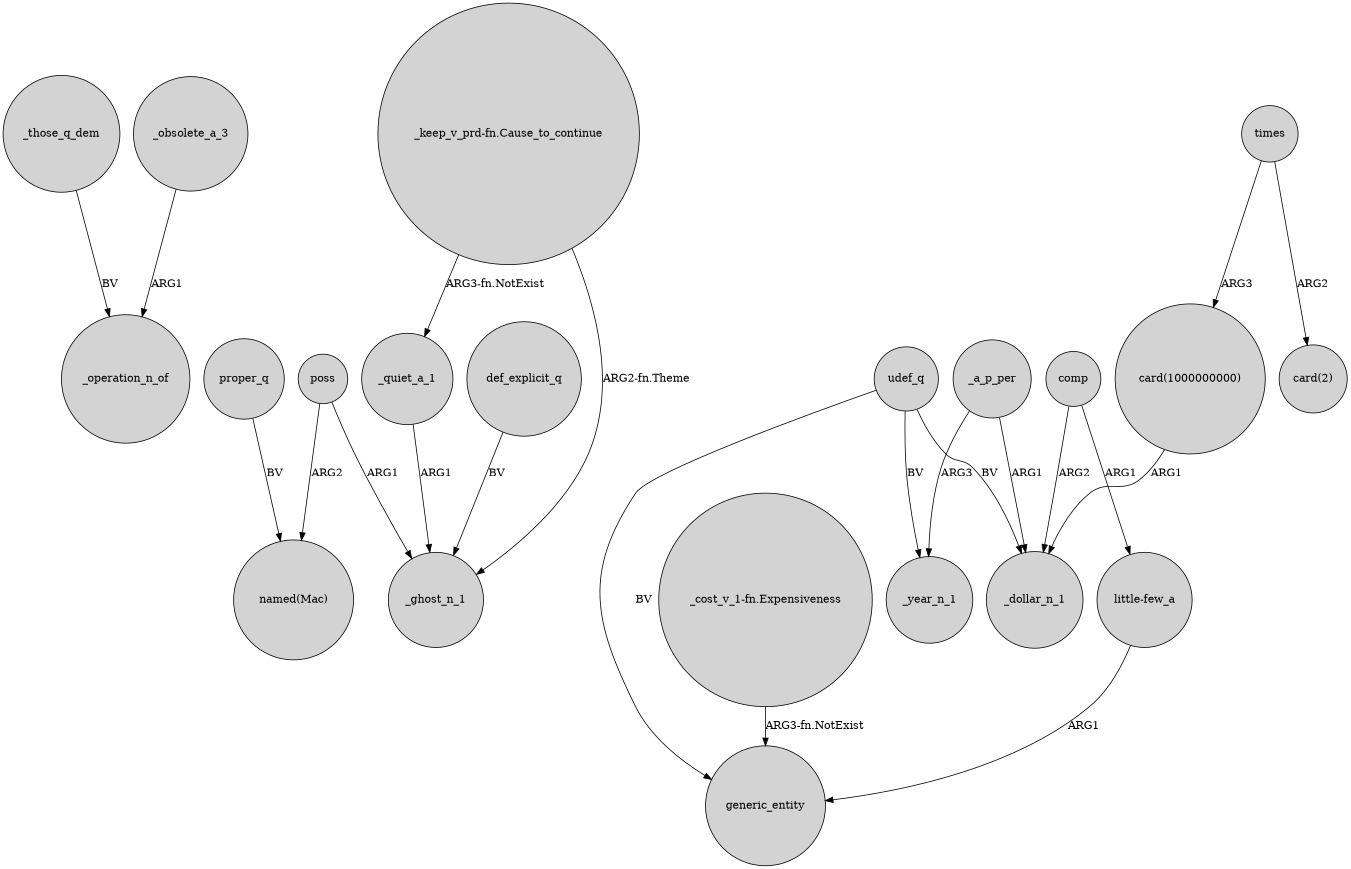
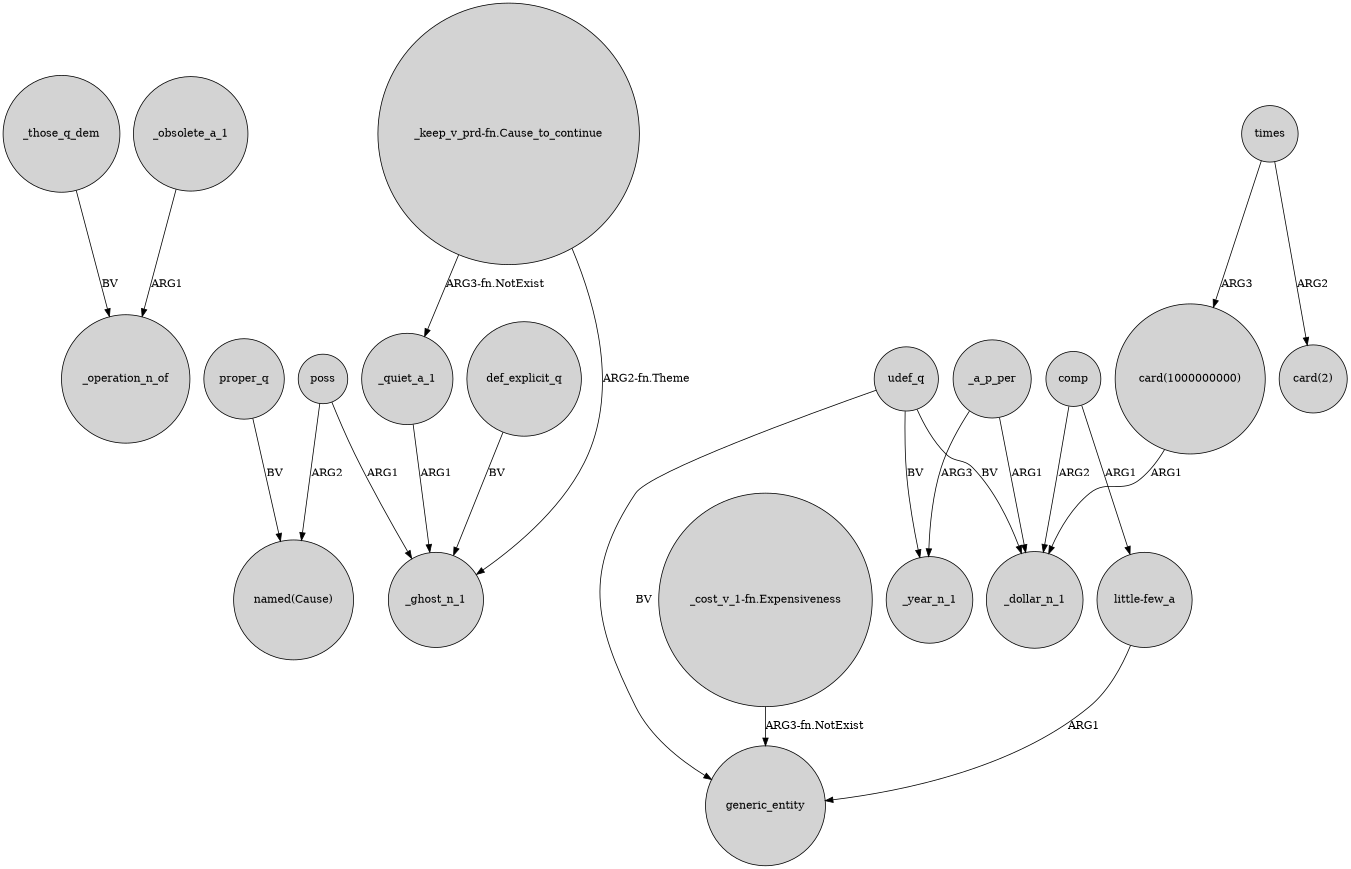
  digraph {
    node [shape=circle style=filled]
    _those_q_dem
    _operation_n_of
-   _obsolete_a_1 [label=_obsolete_a_3]
+   _obsolete_a_1
    poss
-   "named(Mac)"
+   "named(Mac)" [label="named(Cause)"]
    _ghost_n_1
    udef_q
    generic_entity
    _year_n_1
    _dollar_n_1
    "_keep_v_prd-fn.Cause_to_continue"
    _quiet_a_1
    _a_p_per
    def_explicit_q
    "_cost_v_1-fn.Expensiveness"
    times
    "card(1000000000)"
    "card(2)"
    proper_q
    comp
    "little-few_a"
    _those_q_dem -> _operation_n_of [label=BV]
    _obsolete_a_1 -> _operation_n_of [label=ARG1]
    poss -> "named(Mac)" [label=ARG2]
    poss -> _ghost_n_1 [label=ARG1]
    udef_q -> generic_entity [label=BV]
    udef_q -> _year_n_1 [label=BV]
    udef_q -> _dollar_n_1 [label=BV]
    "_keep_v_prd-fn.Cause_to_continue" -> _ghost_n_1 [label="ARG2-fn.Theme"]
    "_keep_v_prd-fn.Cause_to_continue" -> _quiet_a_1 [label="ARG3-fn.NotExist"]
    _quiet_a_1 -> _ghost_n_1 [label=ARG1]
    _a_p_per -> _year_n_1 [label=ARG3]
    _a_p_per -> _dollar_n_1 [label=ARG1]
    def_explicit_q -> _ghost_n_1 [label=BV]
    "_cost_v_1-fn.Expensiveness" -> generic_entity [label="ARG3-fn.NotExist"]
    times -> "card(1000000000)" [label=ARG3]
    times -> "card(2)" [label=ARG2]
    "card(1000000000)" -> _dollar_n_1 [label=ARG1]
    proper_q -> "named(Mac)" [label=BV]
    comp -> _dollar_n_1 [label=ARG2]
    comp -> "little-few_a" [label=ARG1]
    "little-few_a" -> generic_entity [label=ARG1]
  }
